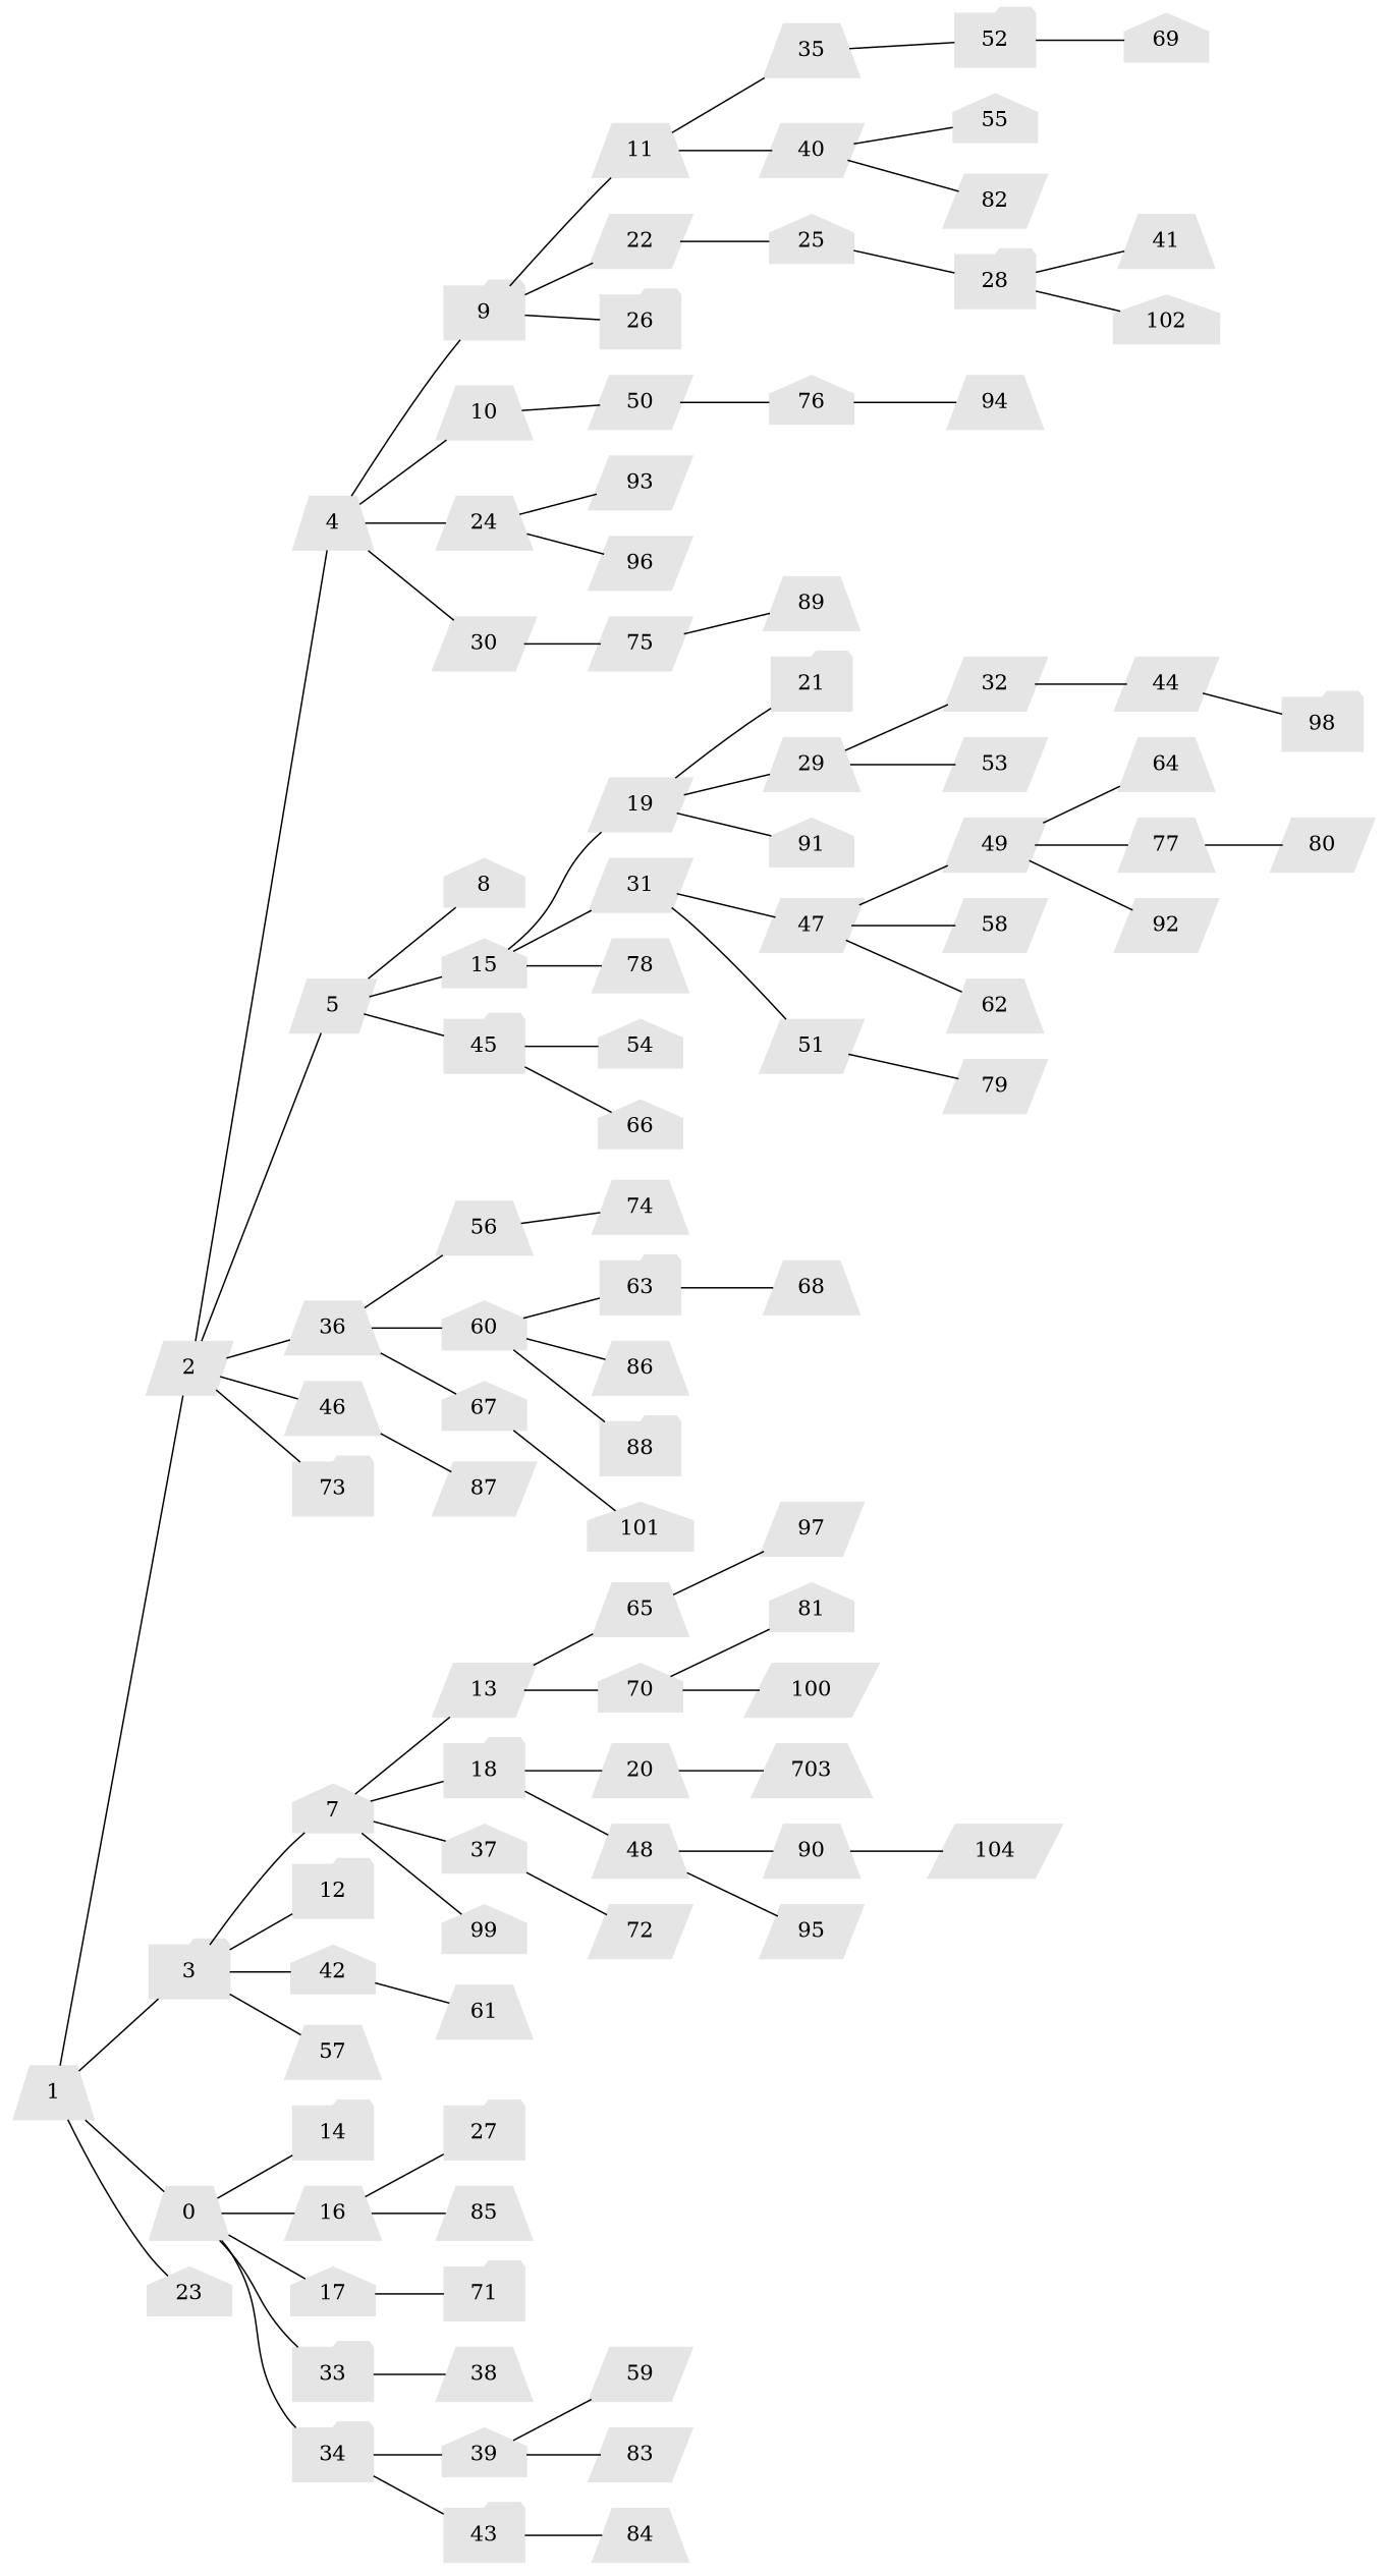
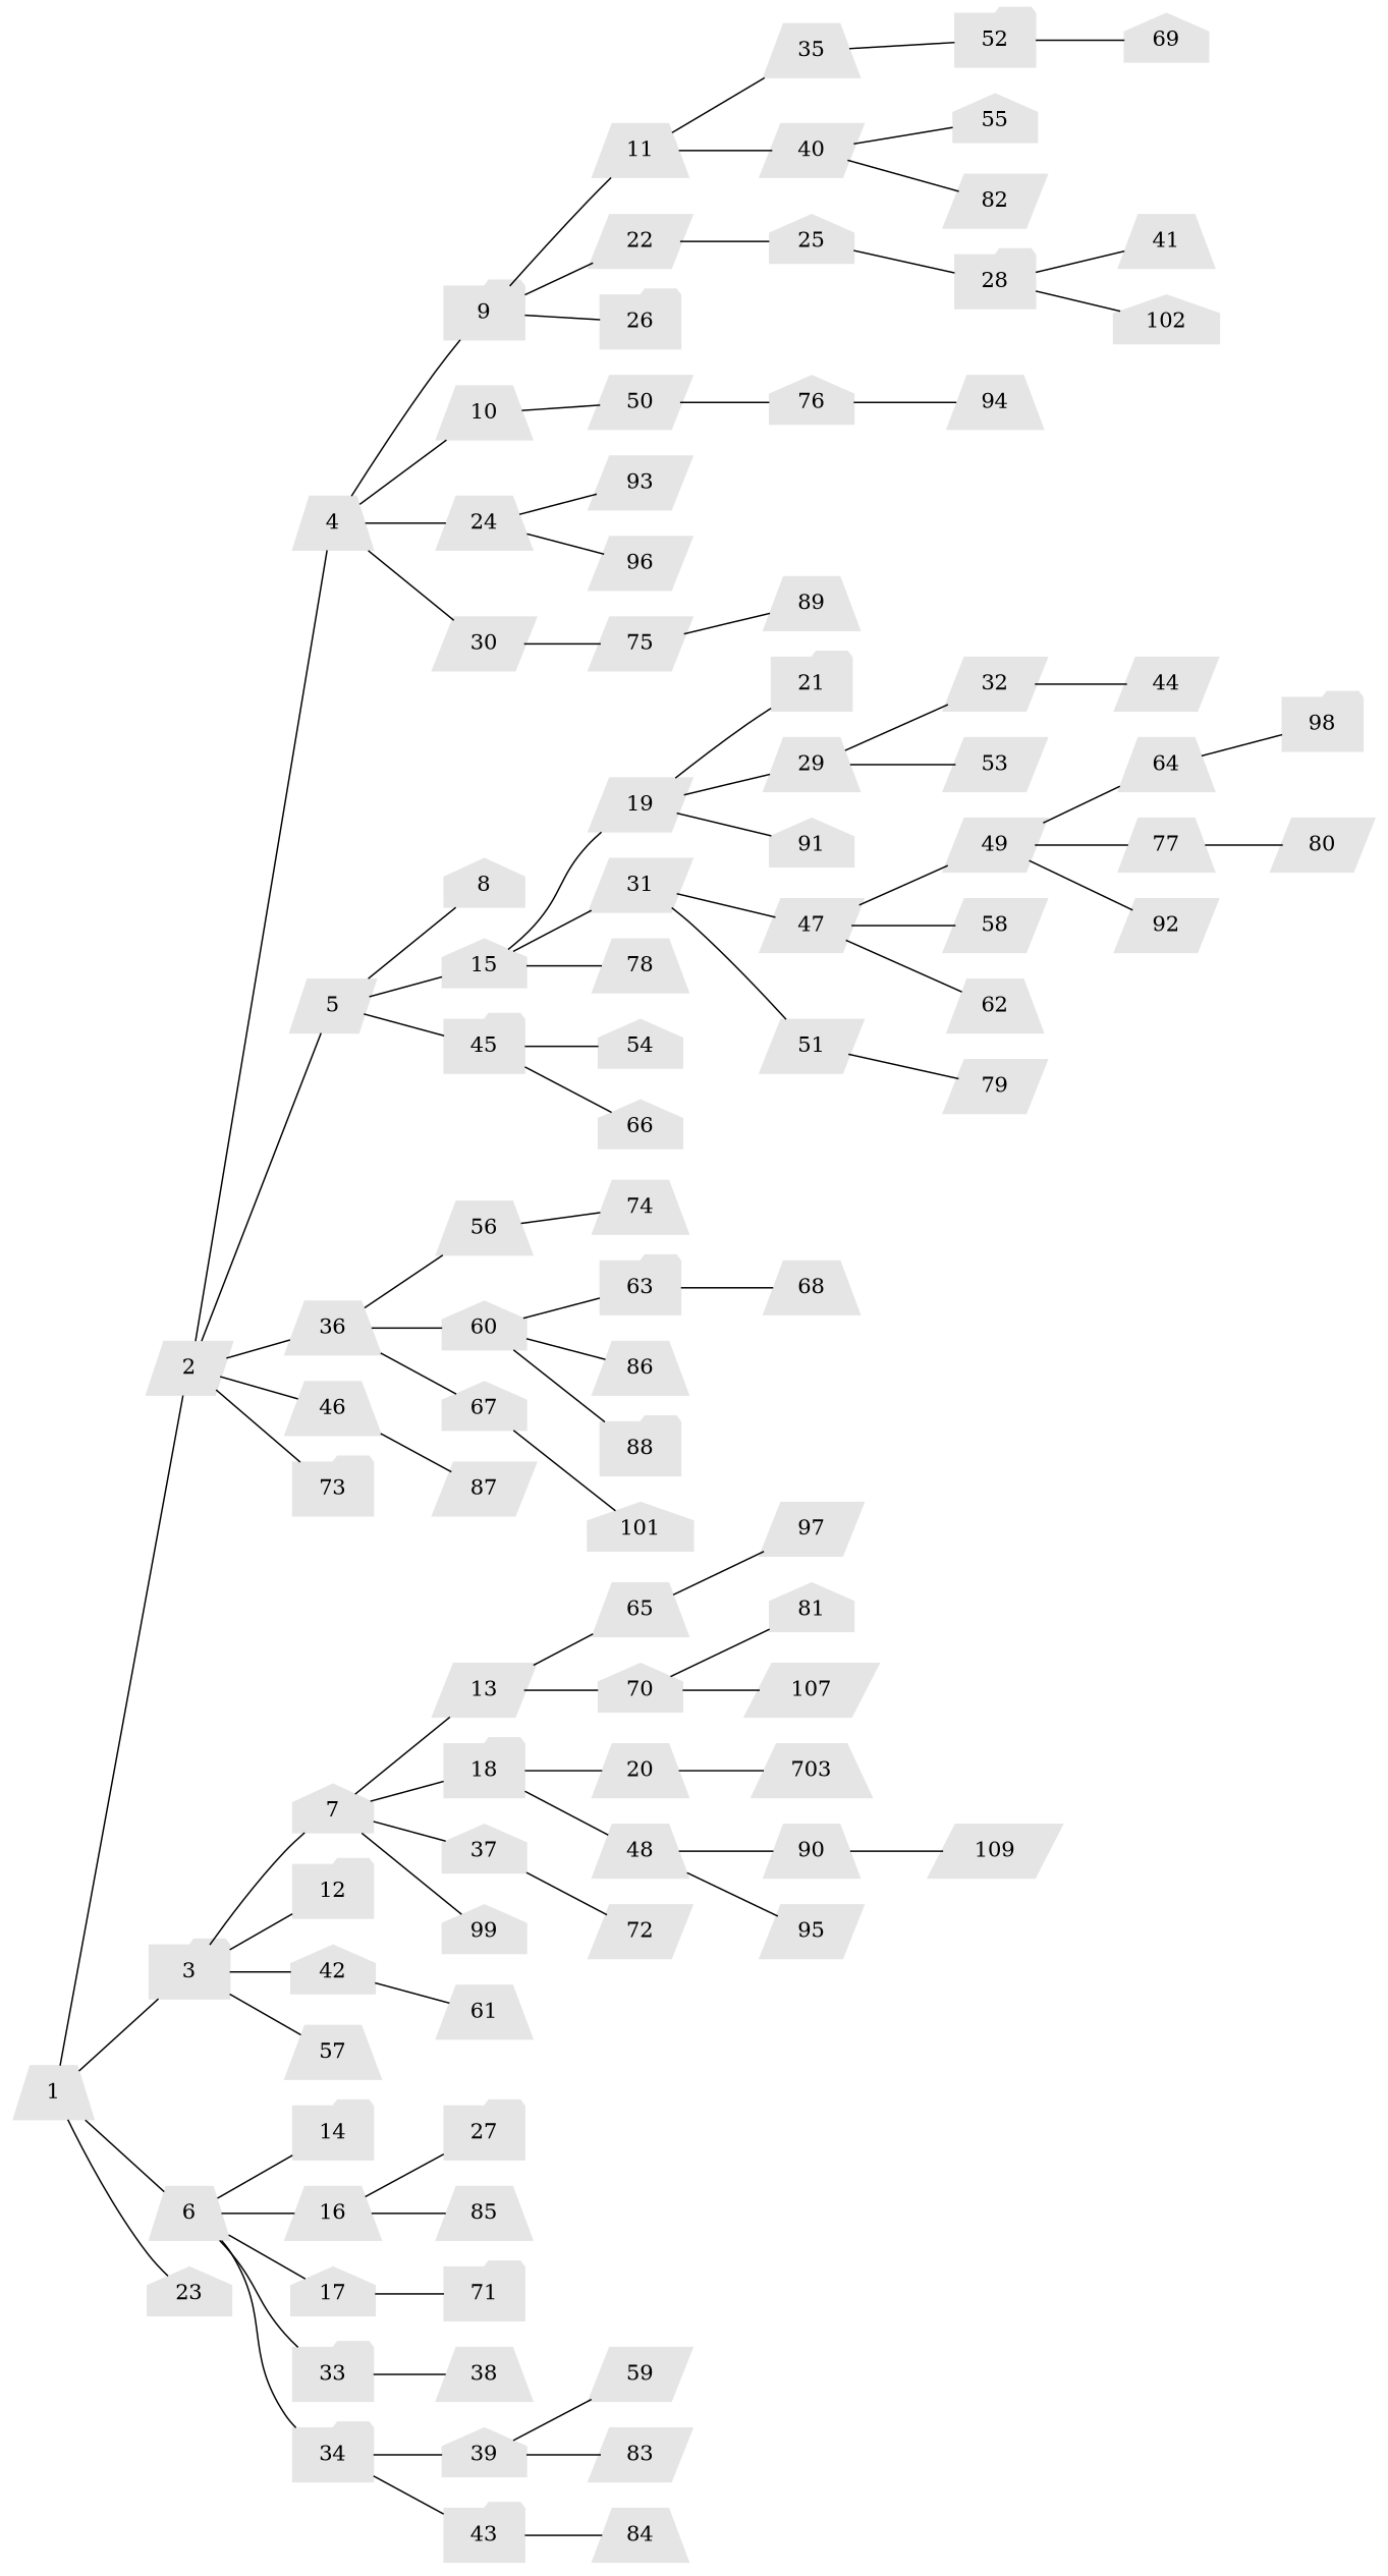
  graph {
    rankdir=LR
    node [color=gray90 shape=trapezium style=filled]
    2 [shape=parallelogram]
    1
    3 [shape=folder]
-   6 [label=0]
+   6
    23 [shape=house]
    4
    5 [shape=parallelogram]
    36
    46
    73 [shape=folder]
    7 [shape=house]
    12 [shape=folder]
    42 [shape=house]
    57
    14 [shape=folder]
    16
    17 [shape=house]
    33 [shape=folder]
    34 [shape=folder]
    9 [shape=folder]
    10
    24
    30 [shape=parallelogram]
    8 [shape=house]
    15 [shape=house]
    45 [shape=folder]
    56
    60 [shape=house]
    67 [shape=house]
    87 [shape=parallelogram]
    13 [shape=parallelogram]
    18 [shape=folder]
    37 [shape=house]
    99 [shape=house]
    61
    11
    22 [shape=parallelogram]
    26 [shape=folder]
    50 [shape=parallelogram]
    93 [shape=parallelogram]
    96 [shape=parallelogram]
    75 [shape=parallelogram]
    19 [shape=parallelogram]
    31 [shape=parallelogram]
    78
    54 [shape=house]
    66 [shape=house]
    27 [shape=folder]
    85
    71 [shape=folder]
    38
    39 [shape=house]
    43 [shape=folder]
    65
    70 [shape=house]
    20
    48
    72 [shape=parallelogram]
    35
    40 [shape=parallelogram]
    25 [shape=house]
    76 [shape=house]
    52 [shape=folder]
    55 [shape=house]
    82 [shape=parallelogram]
    97 [shape=parallelogram]
    81 [shape=house]
-   100 [shape=parallelogram]
+   100 [shape=parallelogram label=107]
    21 [shape=folder]
    29
    91 [shape=house]
    47 [shape=parallelogram]
    51 [shape=parallelogram]
    n74 [label=703]
    90
    95 [shape=parallelogram]
    32 [shape=parallelogram]
    53 [shape=parallelogram]
    28 [shape=folder]
    41
    102 [shape=house]
    44 [shape=parallelogram]
    89
    49 [shape=parallelogram]
    58 [shape=parallelogram]
    62
    79 [shape=parallelogram]
    59 [shape=parallelogram]
    83 [shape=parallelogram]
    84
    69 [shape=house]
    74
    63 [shape=folder]
    86
    88 [shape=folder]
    101 [shape=house]
    64
    77
    92 [shape=parallelogram]
-   104 [shape=parallelogram]
+   104 [shape=parallelogram label=109]
    98 [shape=folder]
    80 [shape=parallelogram]
    94
    68
    2 -- 4
    2 -- 5
    2 -- 36
    2 -- 46
    2 -- 73
    1 -- 2
    1 -- 3
    1 -- 6
    1 -- 23
    3 -- 7
    3 -- 12
    3 -- 42
    3 -- 57
    6 -- 14
    6 -- 16
    6 -- 17
    6 -- 33
    6 -- 34
    4 -- 9
    4 -- 10
    4 -- 24
    4 -- 30
    5 -- 8
    5 -- 15
    5 -- 45
    36 -- 56
    36 -- 60
    36 -- 67
    46 -- 87
    7 -- 13
    7 -- 18
    7 -- 37
    7 -- 99
    42 -- 61
    16 -- 27
    16 -- 85
    17 -- 71
    33 -- 38
    34 -- 39
    34 -- 43
    9 -- 11
    9 -- 22
    9 -- 26
    10 -- 50
    24 -- 93
    24 -- 96
    30 -- 75
    15 -- 19
    15 -- 31
    15 -- 78
    45 -- 54
    45 -- 66
    56 -- 74
    60 -- 63
    60 -- 86
    60 -- 88
    67 -- 101
    13 -- 65
    13 -- 70
    18 -- 20
    18 -- 48
    37 -- 72
    11 -- 35
    11 -- 40
    22 -- 25
    50 -- 76
    75 -- 89
    19 -- 21
    19 -- 29
    19 -- 91
    31 -- 47
    31 -- 51
    39 -- 59
    39 -- 83
    43 -- 84
    65 -- 97
    70 -- 81
    70 -- 100
    20 -- n74
    48 -- 90
    48 -- 95
    35 -- 52
    40 -- 55
    40 -- 82
    25 -- 28
    76 -- 94
    52 -- 69
    29 -- 32
    29 -- 53
    47 -- 49
    47 -- 58
    47 -- 62
    51 -- 79
    90 -- 104
    32 -- 44
    28 -- 41
    28 -- 102
    49 -- 64
    49 -- 77
    49 -- 92
    63 -- 68
-   44 -- 98
+   64 -- 98
    77 -- 80
  }
